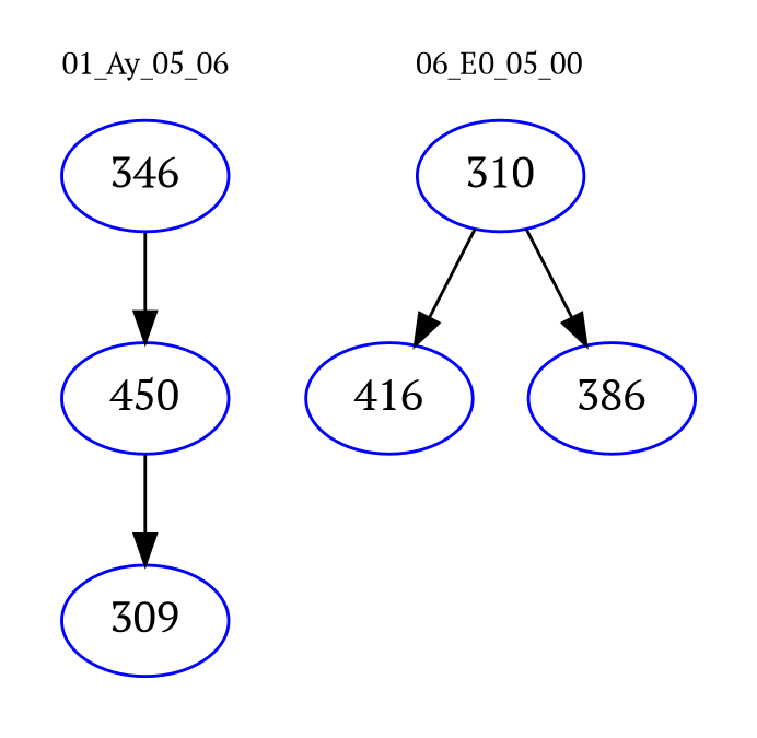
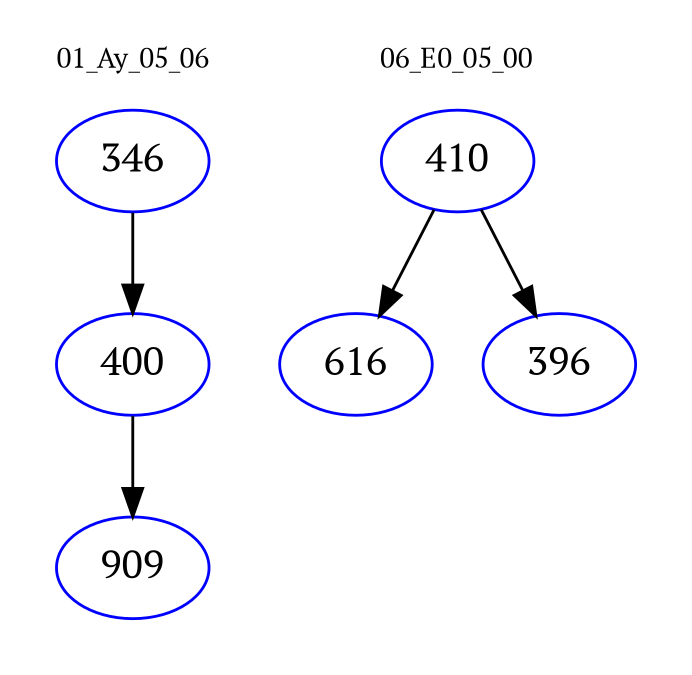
  digraph {
    fontname="PT Serif"
    node [color=blue fontname="PT Serif"]
    edge [color=black fontname="PT Serif"]
    n1 [label=346]
-   n2 [label=450]
-   n3 [label=309]
-   n4 [label=310]
-   n5 [label=416]
-   n6 [label=386]
+   n2 [label=400]
+   n3 [label=909]
+   n4 [label=410]
+   n5 [label=616]
+   n6 [label=396]
    subgraph cluster_1 {
      color=white
      fontsize=10
      label="01_Ay_05_06"
      n1
      n2
      n3
    }
    subgraph cluster_2 {
      color=white
      fontsize=10
      label="06_E0_05_00"
      n4
      n5
      n6
    }
    n1 -> n2
    n2 -> n3
    n4 -> n5
    n4 -> n6
  }
